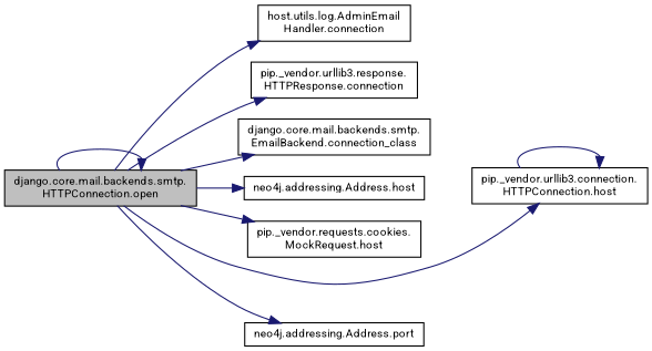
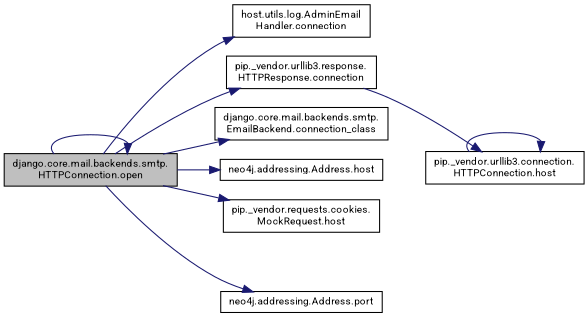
  digraph {
    fontname=Roboto
    rankdir=LR
    node [color=black fillcolor=white fontname=Roboto fontsize=10 shape=record style=filled]
    edge [color=midnightblue fontname=Roboto fontsize=10 labelfontname=Helvetica labelfontsize=10 style=solid]
    n1 [fillcolor=grey75 fontcolor=black height=0.2 label="django.core.mail.backends.smtp.\lHTTPConnection.open" width=0.4]
    n2 [height=0.2 label="host.utils.log.AdminEmail\lHandler.connection" width=0.4]
    n3 [height=0.2 label="pip._vendor.urllib3.response.\lHTTPResponse.connection" width=0.4]
    n4 [height=0.2 label="django.core.mail.backends.smtp.\lEmailBackend.connection_class" width=0.4]
    n5 [height=0.2 label="neo4j.addressing.Address.host" width=0.4]
    n6 [height=0.2 label="pip._vendor.requests.cookies.\lMockRequest.host" width=0.4]
    n7 [height=0.2 label="pip._vendor.urllib3.connection.\lHTTPConnection.host" width=0.4]
    n8 [height=0.2 label="neo4j.addressing.Address.port" width=0.4]
    n1 -> n1
    n1 -> n2
    n1 -> n3
    n1 -> n4
    n1 -> n5
    n1 -> n6
-   n1 -> n7
+   n3 -> n7
    n1 -> n8
    n7 -> n7
  }
